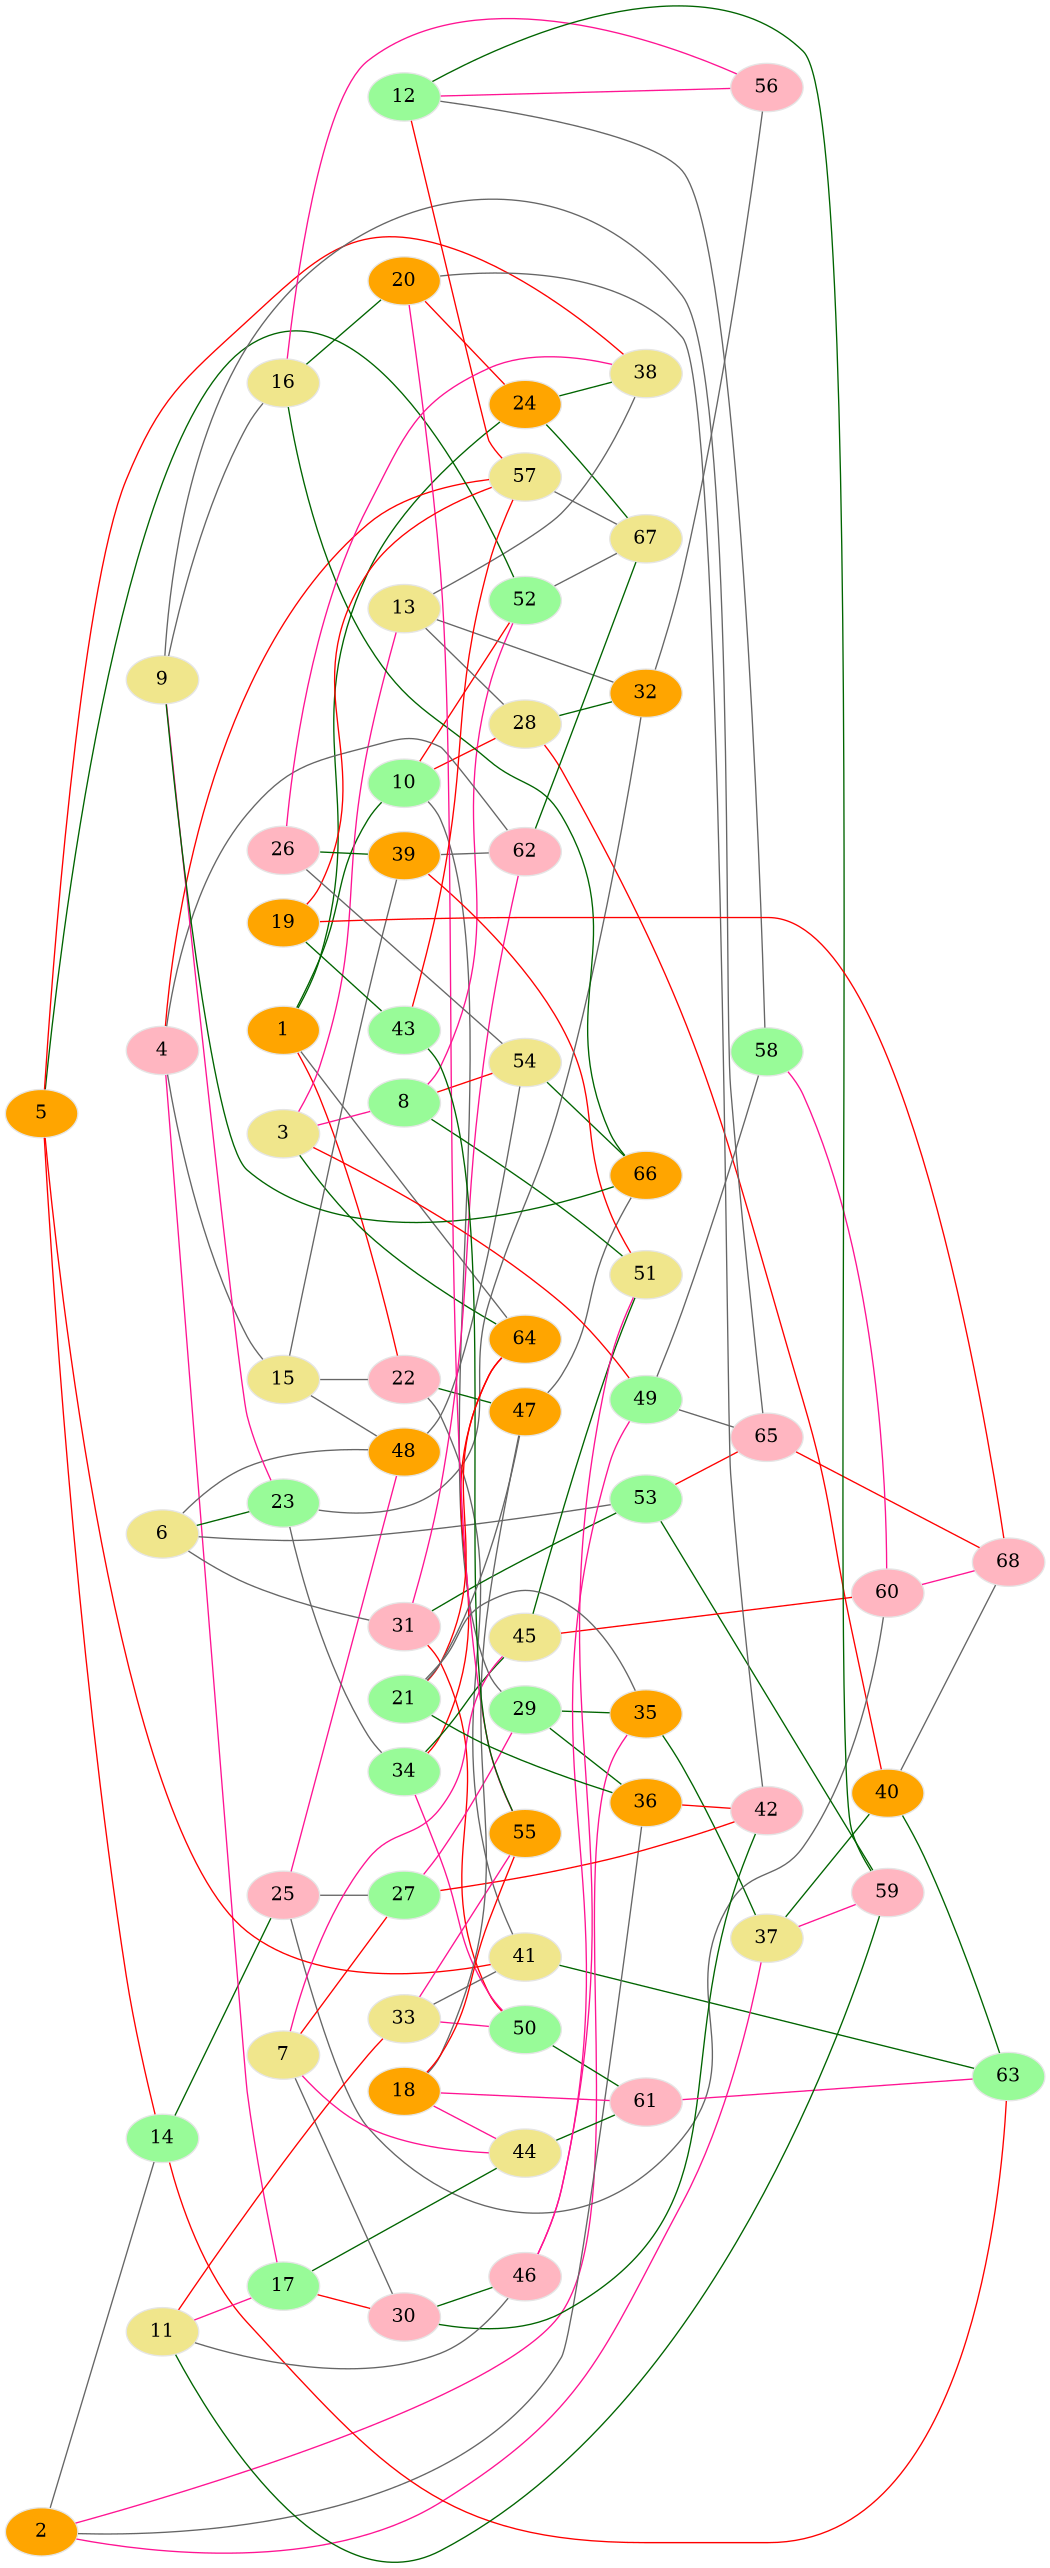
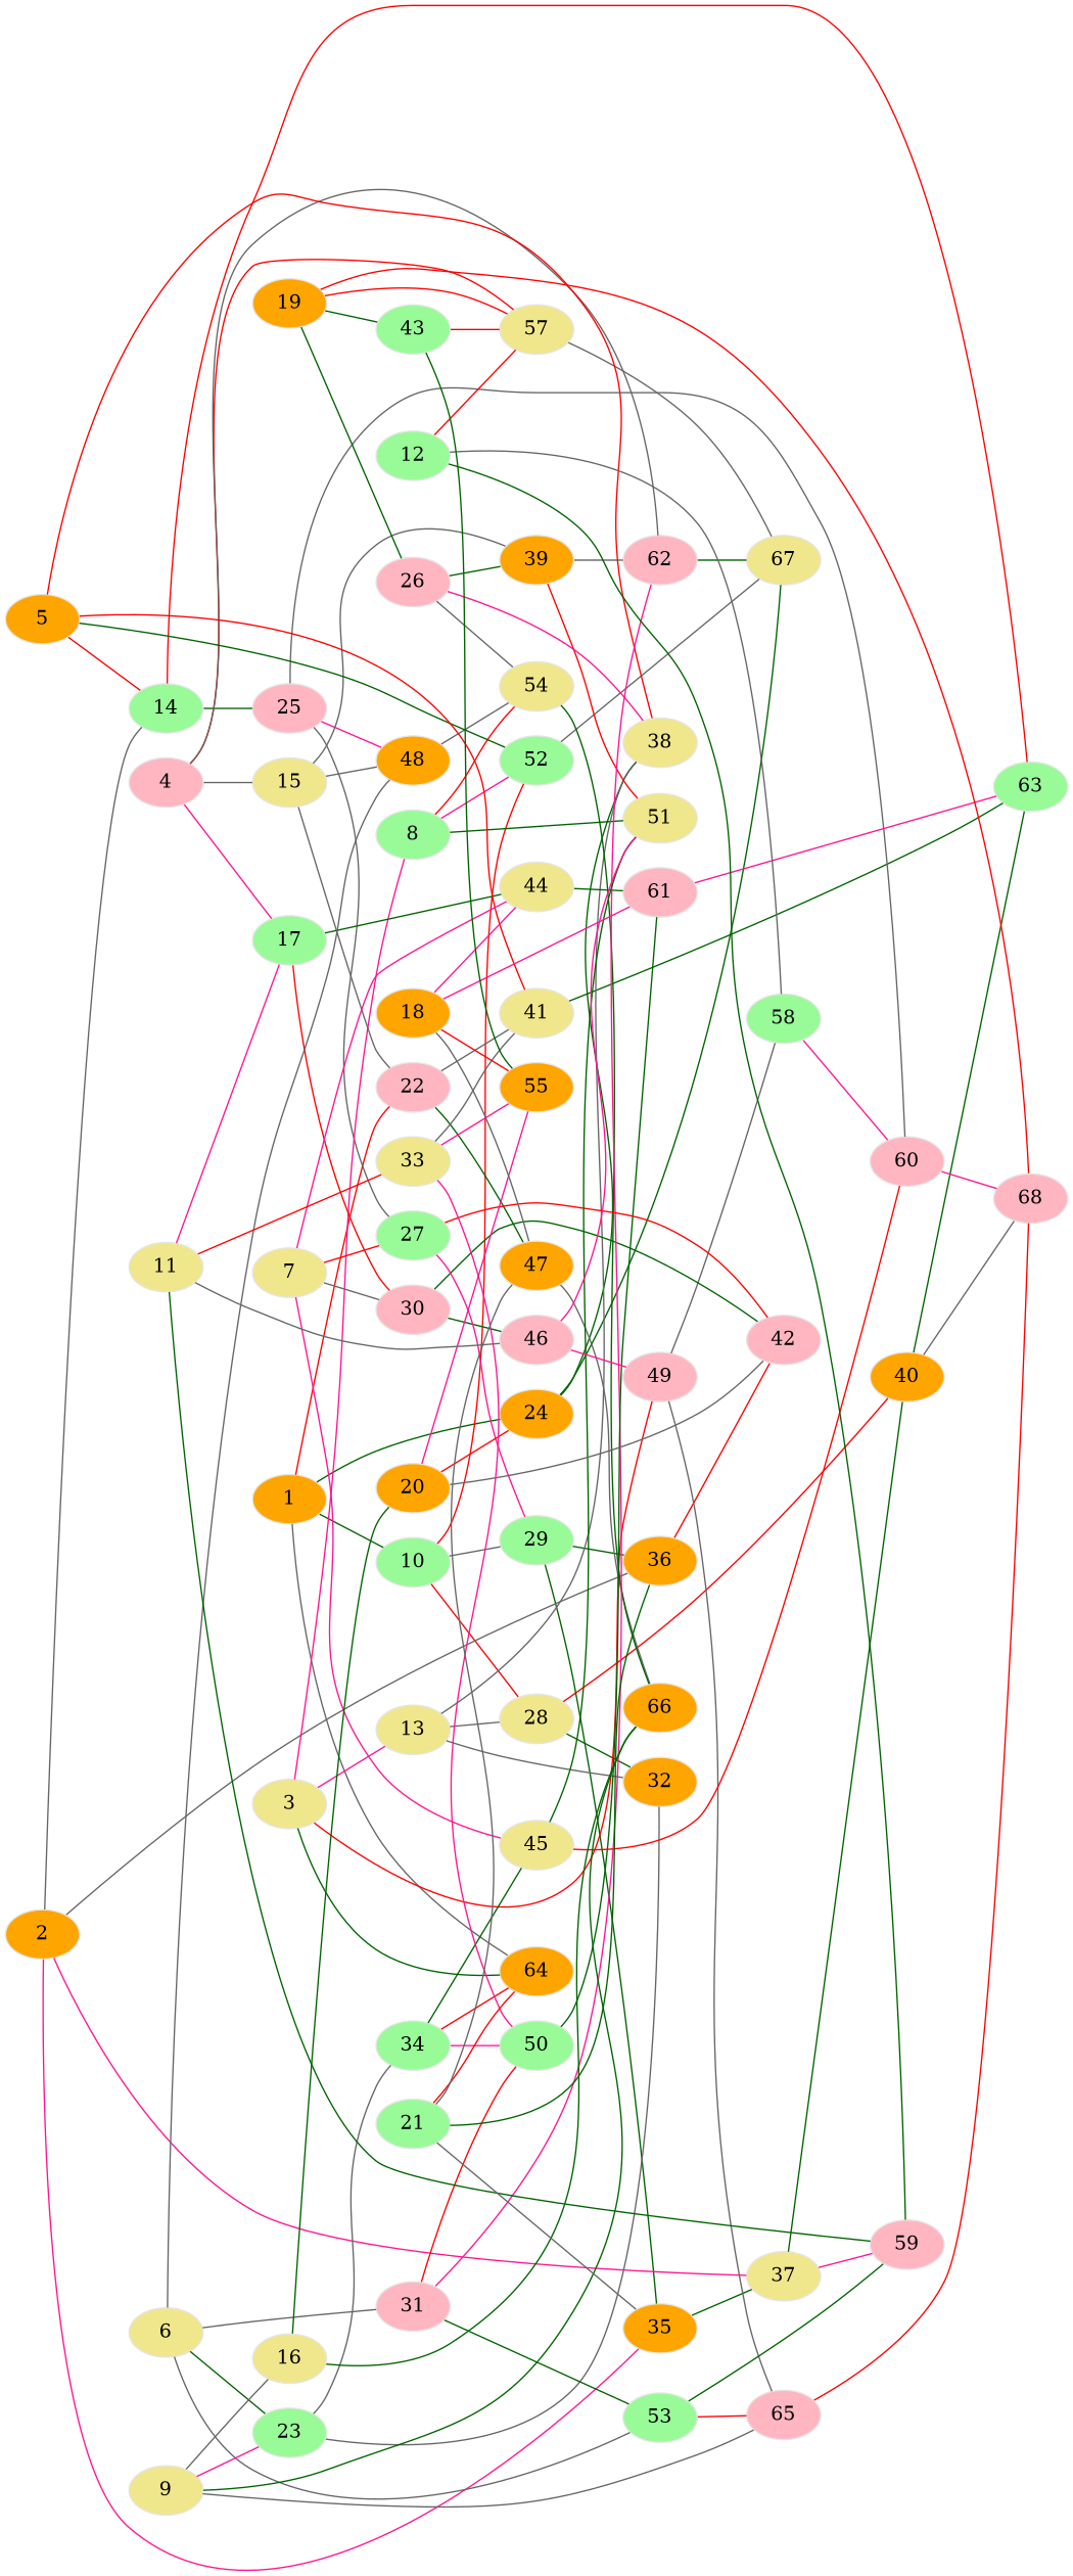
  graph {
    rankdir=LR
    node [color=gray90 fillcolor=khaki style=filled]
    edge [color=gray40]
    1 [fillcolor=orange]
    10 [fillcolor=palegreen]
    22 [fillcolor=lightpink]
    24 [fillcolor=orange]
    64 [fillcolor=orange]
    52 [fillcolor=palegreen]
    28
    29 [fillcolor=palegreen]
    41
    47 [fillcolor=orange]
    38
    67
    2 [fillcolor=orange]
    14 [fillcolor=palegreen]
    35 [fillcolor=orange]
    36 [fillcolor=orange]
    37
    25 [fillcolor=lightpink]
    63 [fillcolor=palegreen]
    42 [fillcolor=lightpink]
    59 [fillcolor=lightpink]
    40 [fillcolor=orange]
    3
    8 [fillcolor=palegreen]
    13
-   49 [fillcolor=palegreen]
+   49 [fillcolor=lightpink]
    51
    54
    32 [fillcolor=orange]
    65 [fillcolor=lightpink]
    58 [fillcolor=palegreen]
    4 [fillcolor=lightpink]
    15
    17 [fillcolor=palegreen]
    57
    62 [fillcolor=lightpink]
    48 [fillcolor=orange]
    39 [fillcolor=orange]
    30 [fillcolor=lightpink]
    44
    5 [fillcolor=orange]
    23 [fillcolor=palegreen]
    6
    31 [fillcolor=lightpink]
    53 [fillcolor=palegreen]
    34 [fillcolor=palegreen]
    50 [fillcolor=palegreen]
    27 [fillcolor=palegreen]
    7
    45
    46 [fillcolor=lightpink]
    61 [fillcolor=lightpink]
    60 [fillcolor=lightpink]
    66 [fillcolor=orange]
    9
    16
-   56 [fillcolor=lightpink]
    20 [fillcolor=orange]
    68 [fillcolor=lightpink]
    11
    33
    55 [fillcolor=orange]
    12 [fillcolor=palegreen]
    18 [fillcolor=orange]
    19 [fillcolor=orange]
    26 [fillcolor=lightpink]
    43 [fillcolor=palegreen]
    21 [fillcolor=palegreen]
    1 -- 10 [color=darkgreen]
    1 -- 22 [color=red]
    1 -- 24 [color=darkgreen]
    1 -- 64
    10 -- 52 [color=red]
    10 -- 28 [color=red]
    10 -- 29
    22 -- 41
    22 -- 47 [color=darkgreen]
    24 -- 38 [color=darkgreen]
    24 -- 67 [color=darkgreen]
    52 -- 67
    28 -- 40 [color=red]
    28 -- 32 [color=darkgreen]
    29 -- 35 [color=darkgreen]
    29 -- 36 [color=darkgreen]
    41 -- 63 [color=darkgreen]
    47 -- 66
    2 -- 14
    2 -- 35 [color=deeppink]
    2 -- 36
    2 -- 37 [color=deeppink]
    14 -- 25 [color=darkgreen]
    14 -- 63 [color=red]
    35 -- 37 [color=darkgreen]
    36 -- 42 [color=red]
    37 -- 59 [color=deeppink]
    37 -- 40 [color=darkgreen]
    25 -- 48 [color=deeppink]
    25 -- 27
    25 -- 60
    40 -- 63 [color=darkgreen]
    40 -- 68
    3 -- 64 [color=darkgreen]
    3 -- 8 [color=deeppink]
    3 -- 13 [color=deeppink]
    3 -- 49 [color=red]
    8 -- 52 [color=deeppink]
    8 -- 51 [color=darkgreen]
    8 -- 54 [color=red]
    13 -- 28
    13 -- 38
    13 -- 32
    49 -- 65
    49 -- 58
    54 -- 66 [color=darkgreen]
-   32 -- 56
    65 -- 68 [color=red]
    58 -- 60 [color=deeppink]
    4 -- 15
    4 -- 17 [color=deeppink]
    4 -- 57 [color=red]
    4 -- 62
    15 -- 22
    15 -- 48
    15 -- 39
    17 -- 30 [color=red]
    17 -- 44 [color=darkgreen]
    57 -- 67
    62 -- 67 [color=darkgreen]
    48 -- 54
    39 -- 51 [color=red]
    39 -- 62
    30 -- 42 [color=darkgreen]
    30 -- 46 [color=darkgreen]
    44 -- 61 [color=darkgreen]
    5 -- 52 [color=darkgreen]
    5 -- 41 [color=red]
    5 -- 38 [color=red]
    5 -- 14 [color=red]
    23 -- 32
    23 -- 34
    6 -- 48
    6 -- 23 [color=darkgreen]
    6 -- 31
    6 -- 53
    31 -- 62 [color=deeppink]
    31 -- 53 [color=darkgreen]
    31 -- 50 [color=red]
    53 -- 59 [color=darkgreen]
    53 -- 65 [color=red]
    34 -- 64 [color=red]
    34 -- 50 [color=deeppink]
    34 -- 45 [color=darkgreen]
    50 -- 61 [color=darkgreen]
    27 -- 29 [color=deeppink]
    27 -- 42 [color=red]
    7 -- 30
    7 -- 44 [color=deeppink]
    7 -- 27 [color=red]
    7 -- 45 [color=deeppink]
    45 -- 51 [color=darkgreen]
    45 -- 60 [color=red]
    46 -- 49 [color=deeppink]
    46 -- 51 [color=deeppink]
    61 -- 63 [color=deeppink]
    60 -- 68 [color=deeppink]
    9 -- 65
    9 -- 23 [color=deeppink]
    9 -- 66 [color=darkgreen]
    9 -- 16
    16 -- 66 [color=darkgreen]
-   16 -- 56 [color=deeppink]
    16 -- 20 [color=darkgreen]
    20 -- 24 [color=red]
    20 -- 42
    20 -- 55 [color=deeppink]
    11 -- 59 [color=darkgreen]
    11 -- 17 [color=deeppink]
    11 -- 46
    11 -- 33 [color=red]
    33 -- 41
    33 -- 50 [color=deeppink]
    33 -- 55 [color=deeppink]
    12 -- 59 [color=darkgreen]
    12 -- 58
    12 -- 57 [color=red]
-   12 -- 56 [color=deeppink]
    18 -- 47
    18 -- 44 [color=deeppink]
    18 -- 61 [color=deeppink]
    18 -- 55 [color=red]
    19 -- 57 [color=red]
    19 -- 68 [color=red]
+   19 -- 26 [color=darkgreen]
    19 -- 43 [color=darkgreen]
    26 -- 38 [color=deeppink]
    26 -- 54
    26 -- 39 [color=darkgreen]
    43 -- 57 [color=red]
    43 -- 55 [color=darkgreen]
    21 -- 64 [color=red]
    21 -- 47
    21 -- 35
    21 -- 36 [color=darkgreen]
  }
